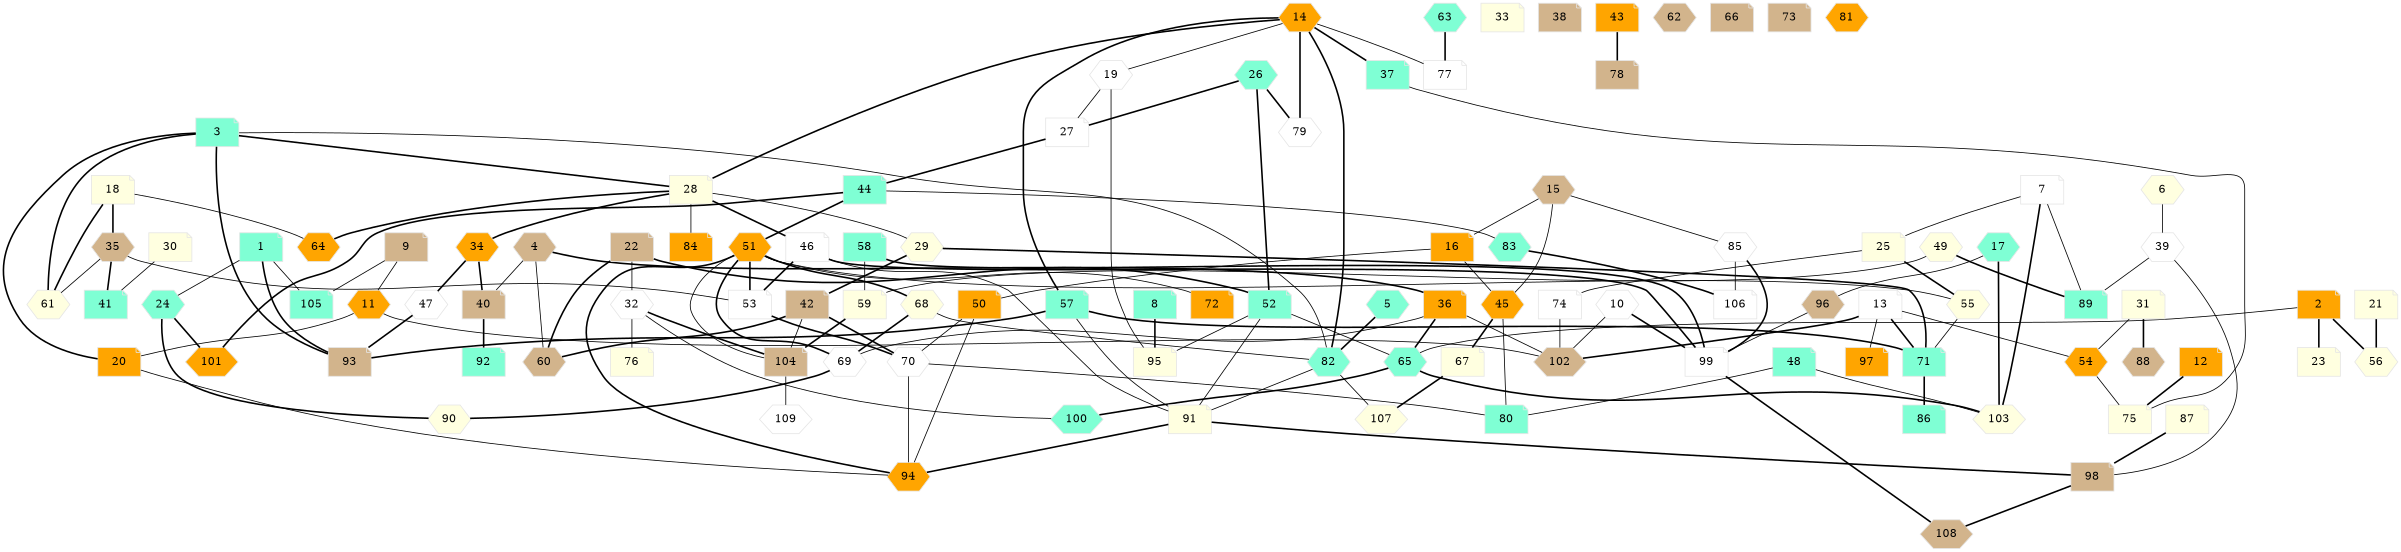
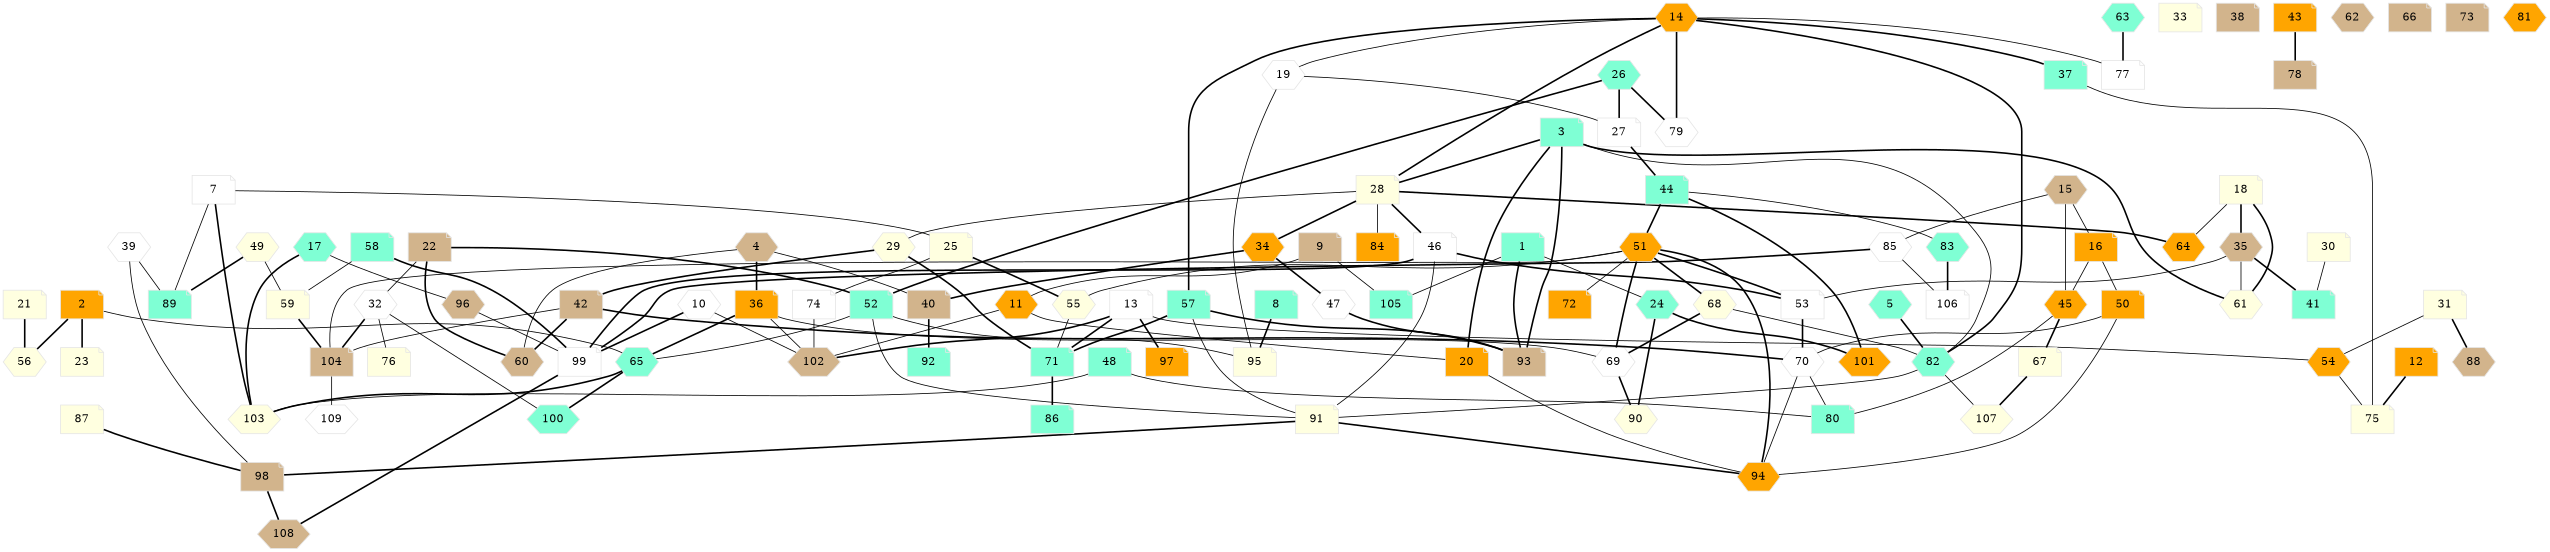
  graph {
    node [color=gray90 fillcolor=aquamarine shape=note style=filled]
    edge [style=bold]
    24 [shape=hexagon]
    1
    93 [fillcolor=tan]
    105
    90 [fillcolor=lightyellow shape=hexagon]
    101 [fillcolor=orange shape=hexagon]
    2 [fillcolor=orange]
    23 [fillcolor=lightyellow]
    56 [fillcolor=lightyellow shape=hexagon]
    65 [shape=hexagon]
    103 [fillcolor=lightyellow shape=hexagon]
    100 [shape=hexagon]
    3
    20 [fillcolor=orange]
    28 [fillcolor=lightyellow]
    61 [fillcolor=lightyellow shape=hexagon]
    82 [shape=hexagon]
    94 [fillcolor=orange shape=hexagon]
    64 [fillcolor=orange shape=hexagon]
    29 [fillcolor=lightyellow shape=hexagon]
    34 [fillcolor=orange shape=hexagon]
    46 [fillcolor=white]
    84 [fillcolor=orange]
    91 [fillcolor=lightyellow]
    107 [fillcolor=lightyellow shape=hexagon]
    4 [fillcolor=tan shape=hexagon]
    36 [fillcolor=orange]
    40 [fillcolor=tan]
    60 [fillcolor=tan shape=hexagon]
    102 [fillcolor=tan shape=hexagon]
    69 [fillcolor=white shape=hexagon]
    92
    5 [shape=hexagon]
-   6 [fillcolor=lightyellow shape=hexagon]
    39 [fillcolor=white shape=hexagon]
    89
    98 [fillcolor=tan]
    7 [fillcolor=white]
    25 [fillcolor=lightyellow]
    55 [fillcolor=lightyellow shape=hexagon]
    74 [fillcolor=white]
    95 [fillcolor=lightyellow]
    8
    9 [fillcolor=tan]
    11 [fillcolor=orange shape=hexagon]
    10 [fillcolor=white shape=hexagon]
    99 [fillcolor=white]
    108 [fillcolor=tan shape=hexagon]
    12 [fillcolor=orange]
    75 [fillcolor=lightyellow]
    13 [fillcolor=white]
    54 [fillcolor=orange shape=hexagon]
    71
    97 [fillcolor=orange]
    86
    14 [fillcolor=orange shape=hexagon]
    19 [fillcolor=white shape=hexagon]
    37
    57
    77 [fillcolor=white]
    79 [fillcolor=white shape=hexagon]
    27 [fillcolor=white]
    15 [fillcolor=tan shape=hexagon]
    16 [fillcolor=orange]
    45 [fillcolor=orange shape=hexagon]
    85 [fillcolor=white shape=hexagon]
    50 [fillcolor=orange]
    67 [fillcolor=lightyellow]
    80
    106 [fillcolor=white]
    70 [fillcolor=white shape=hexagon]
    17 [shape=hexagon]
    96 [fillcolor=tan shape=hexagon]
    18 [fillcolor=lightyellow]
    35 [fillcolor=tan shape=hexagon]
    41
    53 [fillcolor=white]
    44
    21 [fillcolor=lightyellow]
    22 [fillcolor=tan]
    32 [fillcolor=white shape=hexagon]
    52
    76 [fillcolor=lightyellow]
    104 [fillcolor=tan]
    26 [shape=hexagon]
    51 [fillcolor=orange shape=hexagon]
    83 [shape=hexagon]
    42 [fillcolor=tan]
    47 [fillcolor=white shape=hexagon]
    30 [fillcolor=lightyellow]
    31 [fillcolor=lightyellow]
    88 [fillcolor=tan shape=hexagon]
    109 [fillcolor=white shape=hexagon]
    33 [fillcolor=lightyellow]
    38 [fillcolor=tan]
    43 [fillcolor=orange]
    78 [fillcolor=tan]
    68 [fillcolor=lightyellow shape=hexagon]
    72 [fillcolor=orange]
    48
    49 [fillcolor=lightyellow shape=hexagon]
    59 [fillcolor=lightyellow]
    58
    62 [fillcolor=tan shape=hexagon]
    63 [shape=hexagon]
    66 [fillcolor=tan]
    73 [fillcolor=tan]
    81 [fillcolor=orange shape=hexagon]
    87 [fillcolor=lightyellow]
    24 -- 90
    24 -- 101
    1 -- 24 [style=solid]
    1 -- 93
    1 -- 105 [style=solid]
    2 -- 23
    2 -- 56
    2 -- 65 [style=solid]
    65 -- 103
    65 -- 100
    3 -- 93
    3 -- 20
    3 -- 28
    3 -- 61
    3 -- 82 [style=solid]
    20 -- 94 [style=solid]
    28 -- 64
    28 -- 29 [style=solid]
    28 -- 34
    28 -- 46
    28 -- 84 [style=solid]
    82 -- 91 [style=solid]
    82 -- 107 [style=solid]
    29 -- 71
    29 -- 42
    34 -- 40
    34 -- 47
    46 -- 91 [style=solid]
    46 -- 99
    46 -- 53
    91 -- 94
    91 -- 98
    4 -- 36
    4 -- 40 [style=solid]
    4 -- 60 [style=solid]
    36 -- 65
    36 -- 102 [style=solid]
    36 -- 69 [style=solid]
    40 -- 92
    69 -- 90
    5 -- 82
-   6 -- 39 [style=solid]
    39 -- 89 [style=solid]
    39 -- 98 [style=solid]
    98 -- 108
    7 -- 103
    7 -- 89 [style=solid]
    7 -- 25 [style=solid]
    25 -- 55
    25 -- 74 [style=solid]
    55 -- 71 [style=solid]
    74 -- 102 [style=solid]
    8 -- 95
    9 -- 105 [style=solid]
    9 -- 11 [style=solid]
    11 -- 20 [style=solid]
    11 -- 102 [style=solid]
    10 -- 102 [style=solid]
    10 -- 99
    99 -- 108
    12 -- 75
    13 -- 102
    13 -- 54 [style=solid]
    13 -- 71
-   13 -- 97 [style=solid]
+   13 -- 97
    54 -- 75 [style=solid]
    71 -- 86
    14 -- 28
    14 -- 82
    14 -- 19 [style=solid]
    14 -- 37
    14 -- 57
    14 -- 77 [style=solid]
    14 -- 79
    19 -- 95 [style=solid]
    19 -- 27 [style=solid]
    37 -- 75 [style=solid]
    57 -- 93
    57 -- 91 [style=solid]
    57 -- 71
    27 -- 44
    15 -- 16 [style=solid]
    15 -- 45 [style=solid]
    15 -- 85 [style=solid]
    16 -- 45 [style=solid]
    16 -- 50 [style=solid]
    45 -- 67
    45 -- 80 [style=solid]
    85 -- 99
    85 -- 106 [style=solid]
    50 -- 94 [style=solid]
    50 -- 70 [style=solid]
    67 -- 107
    70 -- 94 [style=solid]
    70 -- 80 [style=solid]
    17 -- 103
    17 -- 96 [style=solid]
    96 -- 99 [style=solid]
    18 -- 61
    18 -- 64 [style=solid]
    18 -- 35
    35 -- 61 [style=solid]
    35 -- 41
    35 -- 53 [style=solid]
    53 -- 70
    44 -- 101
    44 -- 51
    44 -- 83 [style=solid]
    21 -- 56
    22 -- 60
    22 -- 32 [style=solid]
    22 -- 52
    32 -- 100 [style=solid]
    32 -- 76 [style=solid]
    32 -- 104
    52 -- 65 [style=solid]
    52 -- 91 [style=solid]
    52 -- 95 [style=solid]
    104 -- 109 [style=solid]
    26 -- 79
    26 -- 27
    26 -- 52
    51 -- 94
    51 -- 69
    51 -- 55 [style=solid]
    51 -- 53
    51 -- 104 [style=solid]
    51 -- 68
    51 -- 72 [style=solid]
    83 -- 106
    42 -- 60
    42 -- 70
    42 -- 104 [style=solid]
    47 -- 93
    30 -- 41 [style=solid]
    31 -- 54 [style=solid]
    31 -- 88
    43 -- 78
    68 -- 82 [style=solid]
    68 -- 69
    48 -- 103 [style=solid]
    48 -- 80 [style=solid]
    49 -- 89
    49 -- 59 [style=solid]
    59 -- 104
    58 -- 99
    58 -- 59 [style=solid]
    63 -- 77
    87 -- 98
  }
